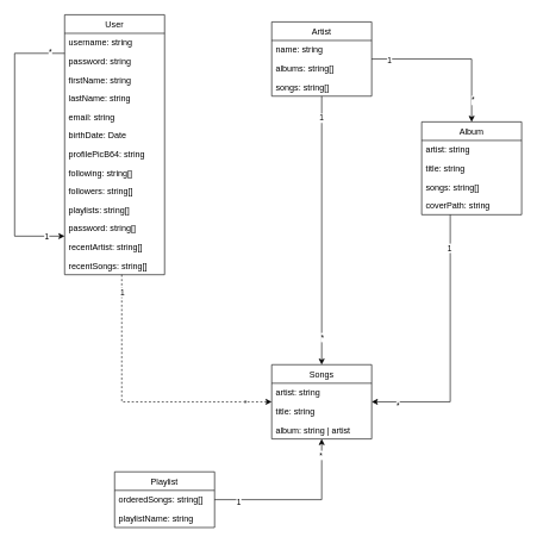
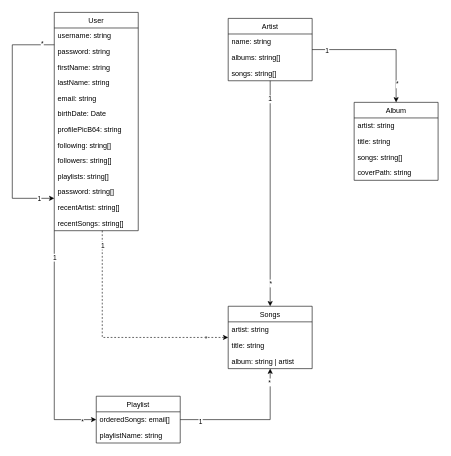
  <mxCell id="0" />
  <mxCell id="1" parent="0" />
  <mxCell id="2" style="edgeStyle=orthogonalEdgeStyle;rounded=0;orthogonalLoop=1;jettySize=auto;html=1;dashed=1;" edge="1" parent="1" source="8" target="22"><mxGeometry relative="1" as="geometry"><Array as="points"><mxPoint x="170" y="562" /></Array></mxGeometry></mxCell>
  <mxCell id="3" value="1" style="edgeLabel;html=1;align=center;verticalAlign=middle;resizable=0;points=[];" vertex="1" connectable="0" parent="2"><mxGeometry x="-0.876" y="3" relative="1" as="geometry"><mxPoint x="-3" as="offset" /></mxGeometry></mxCell>
  <mxCell id="4" value="*" style="edgeLabel;html=1;align=center;verticalAlign=middle;resizable=0;points=[];" vertex="1" connectable="0" parent="2"><mxGeometry x="0.804" y="-2" relative="1" as="geometry"><mxPoint as="offset" /></mxGeometry></mxCell>
+ <mxCell id="5" style="edgeStyle=orthogonalEdgeStyle;rounded=0;orthogonalLoop=1;jettySize=auto;html=1;" edge="1" parent="1" source="8" target="50"><mxGeometry relative="1" as="geometry"><Array as="points"><mxPoint x="90" y="699" /></Array></mxGeometry></mxCell>
+ <mxCell id="6" value="1" style="edgeLabel;html=1;align=center;verticalAlign=middle;resizable=0;points=[];" vertex="1" connectable="0" parent="5"><mxGeometry x="-0.771" relative="1" as="geometry"><mxPoint as="offset" /></mxGeometry></mxCell>
+ <mxCell id="7" value="*" style="edgeLabel;html=1;align=center;verticalAlign=middle;resizable=0;points=[];" vertex="1" connectable="0" parent="5"><mxGeometry x="0.875" y="-2" relative="1" as="geometry"><mxPoint as="offset" /></mxGeometry></mxCell>
  <mxCell id="8" value="User" style="swimlane;fontStyle=0;childLayout=stackLayout;horizontal=1;startSize=26;fillColor=none;horizontalStack=0;resizeParent=1;resizeParentMax=0;resizeLast=0;collapsible=1;marginBottom=0;" vertex="1" parent="1"><mxGeometry x="90" y="20" width="140" height="364" as="geometry" /></mxCell>
  <mxCell id="9" value="username: string" style="text;strokeColor=none;fillColor=none;align=left;verticalAlign=top;spacingLeft=4;spacingRight=4;overflow=hidden;rotatable=0;points=[[0,0.5],[1,0.5]];portConstraint=eastwest;" vertex="1" parent="8"><mxGeometry y="26" width="140" height="26" as="geometry" /></mxCell>
  <mxCell id="10" value="password: string" style="text;strokeColor=none;fillColor=none;align=left;verticalAlign=top;spacingLeft=4;spacingRight=4;overflow=hidden;rotatable=0;points=[[0,0.5],[1,0.5]];portConstraint=eastwest;" vertex="1" parent="8"><mxGeometry y="52" width="140" height="26" as="geometry" /></mxCell>
  <mxCell id="11" value="firstName: string" style="text;strokeColor=none;fillColor=none;align=left;verticalAlign=top;spacingLeft=4;spacingRight=4;overflow=hidden;rotatable=0;points=[[0,0.5],[1,0.5]];portConstraint=eastwest;" vertex="1" parent="8"><mxGeometry y="78" width="140" height="26" as="geometry" /></mxCell>
  <mxCell id="12" value="lastName: string" style="text;strokeColor=none;fillColor=none;align=left;verticalAlign=top;spacingLeft=4;spacingRight=4;overflow=hidden;rotatable=0;points=[[0,0.5],[1,0.5]];portConstraint=eastwest;" vertex="1" parent="8"><mxGeometry y="104" width="140" height="26" as="geometry" /></mxCell>
  <mxCell id="13" value="email: string" style="text;strokeColor=none;fillColor=none;align=left;verticalAlign=top;spacingLeft=4;spacingRight=4;overflow=hidden;rotatable=0;points=[[0,0.5],[1,0.5]];portConstraint=eastwest;" vertex="1" parent="8"><mxGeometry y="130" width="140" height="26" as="geometry" /></mxCell>
  <mxCell id="14" value="birthDate: Date" style="text;strokeColor=none;fillColor=none;align=left;verticalAlign=top;spacingLeft=4;spacingRight=4;overflow=hidden;rotatable=0;points=[[0,0.5],[1,0.5]];portConstraint=eastwest;" vertex="1" parent="8"><mxGeometry y="156" width="140" height="26" as="geometry" /></mxCell>
  <mxCell id="15" value="profilePicB64: string" style="text;strokeColor=none;fillColor=none;align=left;verticalAlign=top;spacingLeft=4;spacingRight=4;overflow=hidden;rotatable=0;points=[[0,0.5],[1,0.5]];portConstraint=eastwest;" vertex="1" parent="8"><mxGeometry y="182" width="140" height="26" as="geometry" /></mxCell>
  <mxCell id="16" value="following: string[]" style="text;strokeColor=none;fillColor=none;align=left;verticalAlign=top;spacingLeft=4;spacingRight=4;overflow=hidden;rotatable=0;points=[[0,0.5],[1,0.5]];portConstraint=eastwest;" vertex="1" parent="8"><mxGeometry y="208" width="140" height="26" as="geometry" /></mxCell>
  <mxCell id="17" value="followers: string[]" style="text;strokeColor=none;fillColor=none;align=left;verticalAlign=top;spacingLeft=4;spacingRight=4;overflow=hidden;rotatable=0;points=[[0,0.5],[1,0.5]];portConstraint=eastwest;" vertex="1" parent="8"><mxGeometry y="234" width="140" height="26" as="geometry" /></mxCell>
  <mxCell id="18" value="playlists: string[]" style="text;strokeColor=none;fillColor=none;align=left;verticalAlign=top;spacingLeft=4;spacingRight=4;overflow=hidden;rotatable=0;points=[[0,0.5],[1,0.5]];portConstraint=eastwest;" vertex="1" parent="8"><mxGeometry y="260" width="140" height="26" as="geometry" /></mxCell>
  <mxCell id="19" value="password: string[]" style="text;strokeColor=none;fillColor=none;align=left;verticalAlign=top;spacingLeft=4;spacingRight=4;overflow=hidden;rotatable=0;points=[[0,0.5],[1,0.5]];portConstraint=eastwest;" vertex="1" parent="8"><mxGeometry y="286" width="140" height="26" as="geometry" /></mxCell>
  <mxCell id="20" value="recentArtist: string[]" style="text;strokeColor=none;fillColor=none;align=left;verticalAlign=top;spacingLeft=4;spacingRight=4;overflow=hidden;rotatable=0;points=[[0,0.5],[1,0.5]];portConstraint=eastwest;" vertex="1" parent="8"><mxGeometry y="312" width="140" height="26" as="geometry" /></mxCell>
  <mxCell id="21" value="recentSongs: string[]" style="text;strokeColor=none;fillColor=none;align=left;verticalAlign=top;spacingLeft=4;spacingRight=4;overflow=hidden;rotatable=0;points=[[0,0.5],[1,0.5]];portConstraint=eastwest;" vertex="1" parent="8"><mxGeometry y="338" width="140" height="26" as="geometry" /></mxCell>
  <mxCell id="22" value="Songs" style="swimlane;fontStyle=0;childLayout=stackLayout;horizontal=1;startSize=26;fillColor=none;horizontalStack=0;resizeParent=1;resizeParentMax=0;resizeLast=0;collapsible=1;marginBottom=0;" vertex="1" parent="1"><mxGeometry x="380" y="510" width="140" height="104" as="geometry" /></mxCell>
  <mxCell id="23" value="artist: string" style="text;strokeColor=none;fillColor=none;align=left;verticalAlign=top;spacingLeft=4;spacingRight=4;overflow=hidden;rotatable=0;points=[[0,0.5],[1,0.5]];portConstraint=eastwest;" vertex="1" parent="22"><mxGeometry y="26" width="140" height="26" as="geometry" /></mxCell>
  <mxCell id="24" value="title: string" style="text;strokeColor=none;fillColor=none;align=left;verticalAlign=top;spacingLeft=4;spacingRight=4;overflow=hidden;rotatable=0;points=[[0,0.5],[1,0.5]];portConstraint=eastwest;" vertex="1" parent="22"><mxGeometry y="52" width="140" height="26" as="geometry" /></mxCell>
  <mxCell id="25" value="album: string | artist" style="text;strokeColor=none;fillColor=none;align=left;verticalAlign=top;spacingLeft=4;spacingRight=4;overflow=hidden;rotatable=0;points=[[0,0.5],[1,0.5]];portConstraint=eastwest;" vertex="1" parent="22"><mxGeometry y="78" width="140" height="26" as="geometry" /></mxCell>
- <mxCell id="26" style="edgeStyle=orthogonalEdgeStyle;rounded=0;orthogonalLoop=1;jettySize=auto;html=1;" edge="1" parent="1" source="29" target="22"><mxGeometry relative="1" as="geometry"><Array as="points"><mxPoint x="630" y="562" /></Array></mxGeometry></mxCell>
- <mxCell id="27" value="1" style="edgeLabel;html=1;align=center;verticalAlign=middle;resizable=0;points=[];" vertex="1" connectable="0" parent="26"><mxGeometry x="-0.753" y="-2" relative="1" as="geometry"><mxPoint as="offset" /></mxGeometry></mxCell>
- <mxCell id="28" value="*" style="edgeLabel;html=1;align=center;verticalAlign=middle;resizable=0;points=[];" vertex="1" connectable="0" parent="26"><mxGeometry x="0.806" y="5" relative="1" as="geometry"><mxPoint as="offset" /></mxGeometry></mxCell>
  <mxCell id="29" value="Album" style="swimlane;fontStyle=0;childLayout=stackLayout;horizontal=1;startSize=26;fillColor=none;horizontalStack=0;resizeParent=1;resizeParentMax=0;resizeLast=0;collapsible=1;marginBottom=0;" vertex="1" parent="1"><mxGeometry x="590" y="170" width="140" height="130" as="geometry" /></mxCell>
  <mxCell id="30" value="artist: string" style="text;strokeColor=none;fillColor=none;align=left;verticalAlign=top;spacingLeft=4;spacingRight=4;overflow=hidden;rotatable=0;points=[[0,0.5],[1,0.5]];portConstraint=eastwest;" vertex="1" parent="29"><mxGeometry y="26" width="140" height="26" as="geometry" /></mxCell>
  <mxCell id="31" value="title: string" style="text;strokeColor=none;fillColor=none;align=left;verticalAlign=top;spacingLeft=4;spacingRight=4;overflow=hidden;rotatable=0;points=[[0,0.5],[1,0.5]];portConstraint=eastwest;" vertex="1" parent="29"><mxGeometry y="52" width="140" height="26" as="geometry" /></mxCell>
  <mxCell id="32" value="songs: string[]" style="text;strokeColor=none;fillColor=none;align=left;verticalAlign=top;spacingLeft=4;spacingRight=4;overflow=hidden;rotatable=0;points=[[0,0.5],[1,0.5]];portConstraint=eastwest;" vertex="1" parent="29"><mxGeometry y="78" width="140" height="26" as="geometry" /></mxCell>
  <mxCell id="33" value="coverPath: string" style="text;strokeColor=none;fillColor=none;align=left;verticalAlign=top;spacingLeft=4;spacingRight=4;overflow=hidden;rotatable=0;points=[[0,0.5],[1,0.5]];portConstraint=eastwest;" vertex="1" parent="29"><mxGeometry y="104" width="140" height="26" as="geometry" /></mxCell>
  <mxCell id="34" style="edgeStyle=orthogonalEdgeStyle;rounded=0;orthogonalLoop=1;jettySize=auto;html=1;" edge="1" parent="1" source="40" target="29"><mxGeometry relative="1" as="geometry" /></mxCell>
  <mxCell id="35" value="1" style="edgeLabel;html=1;align=center;verticalAlign=middle;resizable=0;points=[];" vertex="1" connectable="0" parent="34"><mxGeometry x="-0.789" y="-2" relative="1" as="geometry"><mxPoint as="offset" /></mxGeometry></mxCell>
  <mxCell id="36" value="*" style="edgeLabel;html=1;align=center;verticalAlign=middle;resizable=0;points=[];" vertex="1" connectable="0" parent="34"><mxGeometry x="0.728" y="1" relative="1" as="geometry"><mxPoint as="offset" /></mxGeometry></mxCell>
  <mxCell id="37" style="edgeStyle=orthogonalEdgeStyle;rounded=0;orthogonalLoop=1;jettySize=auto;html=1;" edge="1" parent="1" source="40" target="22"><mxGeometry relative="1" as="geometry" /></mxCell>
  <mxCell id="38" value="1" style="edgeLabel;html=1;align=center;verticalAlign=middle;resizable=0;points=[];" vertex="1" connectable="0" parent="37"><mxGeometry x="-0.84" y="-1" relative="1" as="geometry"><mxPoint as="offset" /></mxGeometry></mxCell>
  <mxCell id="39" value="*" style="edgeLabel;html=1;align=center;verticalAlign=middle;resizable=0;points=[];" vertex="1" connectable="0" parent="37"><mxGeometry x="0.793" y="3" relative="1" as="geometry"><mxPoint x="-3" as="offset" /></mxGeometry></mxCell>
  <mxCell id="40" value="Artist" style="swimlane;fontStyle=0;childLayout=stackLayout;horizontal=1;startSize=26;fillColor=none;horizontalStack=0;resizeParent=1;resizeParentMax=0;resizeLast=0;collapsible=1;marginBottom=0;" vertex="1" parent="1"><mxGeometry x="380" y="30" width="140" height="104" as="geometry" /></mxCell>
  <mxCell id="41" value="name: string" style="text;strokeColor=none;fillColor=none;align=left;verticalAlign=top;spacingLeft=4;spacingRight=4;overflow=hidden;rotatable=0;points=[[0,0.5],[1,0.5]];portConstraint=eastwest;" vertex="1" parent="40"><mxGeometry y="26" width="140" height="26" as="geometry" /></mxCell>
  <mxCell id="42" value="albums: string[]" style="text;strokeColor=none;fillColor=none;align=left;verticalAlign=top;spacingLeft=4;spacingRight=4;overflow=hidden;rotatable=0;points=[[0,0.5],[1,0.5]];portConstraint=eastwest;" vertex="1" parent="40"><mxGeometry y="52" width="140" height="26" as="geometry" /></mxCell>
  <mxCell id="43" value="songs: string[]" style="text;strokeColor=none;fillColor=none;align=left;verticalAlign=top;spacingLeft=4;spacingRight=4;overflow=hidden;rotatable=0;points=[[0,0.5],[1,0.5]];portConstraint=eastwest;" vertex="1" parent="40"><mxGeometry y="78" width="140" height="26" as="geometry" /></mxCell>
  <mxCell id="44" style="edgeStyle=orthogonalEdgeStyle;rounded=0;orthogonalLoop=1;jettySize=auto;html=1;" edge="1" parent="1" source="8" target="8"><mxGeometry relative="1" as="geometry"><Array as="points"><mxPoint x="20" y="330" /></Array></mxGeometry></mxCell>
  <mxCell id="45" value="*" style="edgeLabel;html=1;align=center;verticalAlign=middle;resizable=0;points=[];" vertex="1" connectable="0" parent="44"><mxGeometry x="-0.894" y="-3" relative="1" as="geometry"><mxPoint as="offset" /></mxGeometry></mxCell>
  <mxCell id="46" value="1" style="edgeLabel;html=1;align=center;verticalAlign=middle;resizable=0;points=[];" vertex="1" connectable="0" parent="44"><mxGeometry x="0.869" relative="1" as="geometry"><mxPoint as="offset" /></mxGeometry></mxCell>
  <mxCell id="47" style="edgeStyle=orthogonalEdgeStyle;rounded=0;orthogonalLoop=1;jettySize=auto;html=1;" edge="1" parent="1" source="50" target="22"><mxGeometry relative="1" as="geometry" /></mxCell>
  <mxCell id="48" value="1" style="edgeLabel;html=1;align=center;verticalAlign=middle;resizable=0;points=[];" vertex="1" connectable="0" parent="47"><mxGeometry x="-0.719" y="-2" relative="1" as="geometry"><mxPoint as="offset" /></mxGeometry></mxCell>
  <mxCell id="49" value="*" style="edgeLabel;html=1;align=center;verticalAlign=middle;resizable=0;points=[];" vertex="1" connectable="0" parent="47"><mxGeometry x="0.813" y="2" relative="1" as="geometry"><mxPoint as="offset" /></mxGeometry></mxCell>
  <mxCell id="50" value="Playlist" style="swimlane;fontStyle=0;childLayout=stackLayout;horizontal=1;startSize=26;fillColor=none;horizontalStack=0;resizeParent=1;resizeParentMax=0;resizeLast=0;collapsible=1;marginBottom=0;" vertex="1" parent="1"><mxGeometry x="160" y="660" width="140" height="78" as="geometry" /></mxCell>
- <mxCell id="51" value="orderedSongs: string[]" style="text;strokeColor=none;fillColor=none;align=left;verticalAlign=top;spacingLeft=4;spacingRight=4;overflow=hidden;rotatable=0;points=[[0,0.5],[1,0.5]];portConstraint=eastwest;" vertex="1" parent="50"><mxGeometry y="26" width="140" height="26" as="geometry" /></mxCell>
+ <mxCell id="51" value="orderedSongs: email[]" style="text;strokeColor=none;fillColor=none;align=left;verticalAlign=top;spacingLeft=4;spacingRight=4;overflow=hidden;rotatable=0;points=[[0,0.5],[1,0.5]];portConstraint=eastwest;" vertex="1" parent="50"><mxGeometry y="26" width="140" height="26" as="geometry" /></mxCell>
  <mxCell id="52" value="playlistName: string" style="text;strokeColor=none;fillColor=none;align=left;verticalAlign=top;spacingLeft=4;spacingRight=4;overflow=hidden;rotatable=0;points=[[0,0.5],[1,0.5]];portConstraint=eastwest;" vertex="1" parent="50"><mxGeometry y="52" width="140" height="26" as="geometry" /></mxCell>
